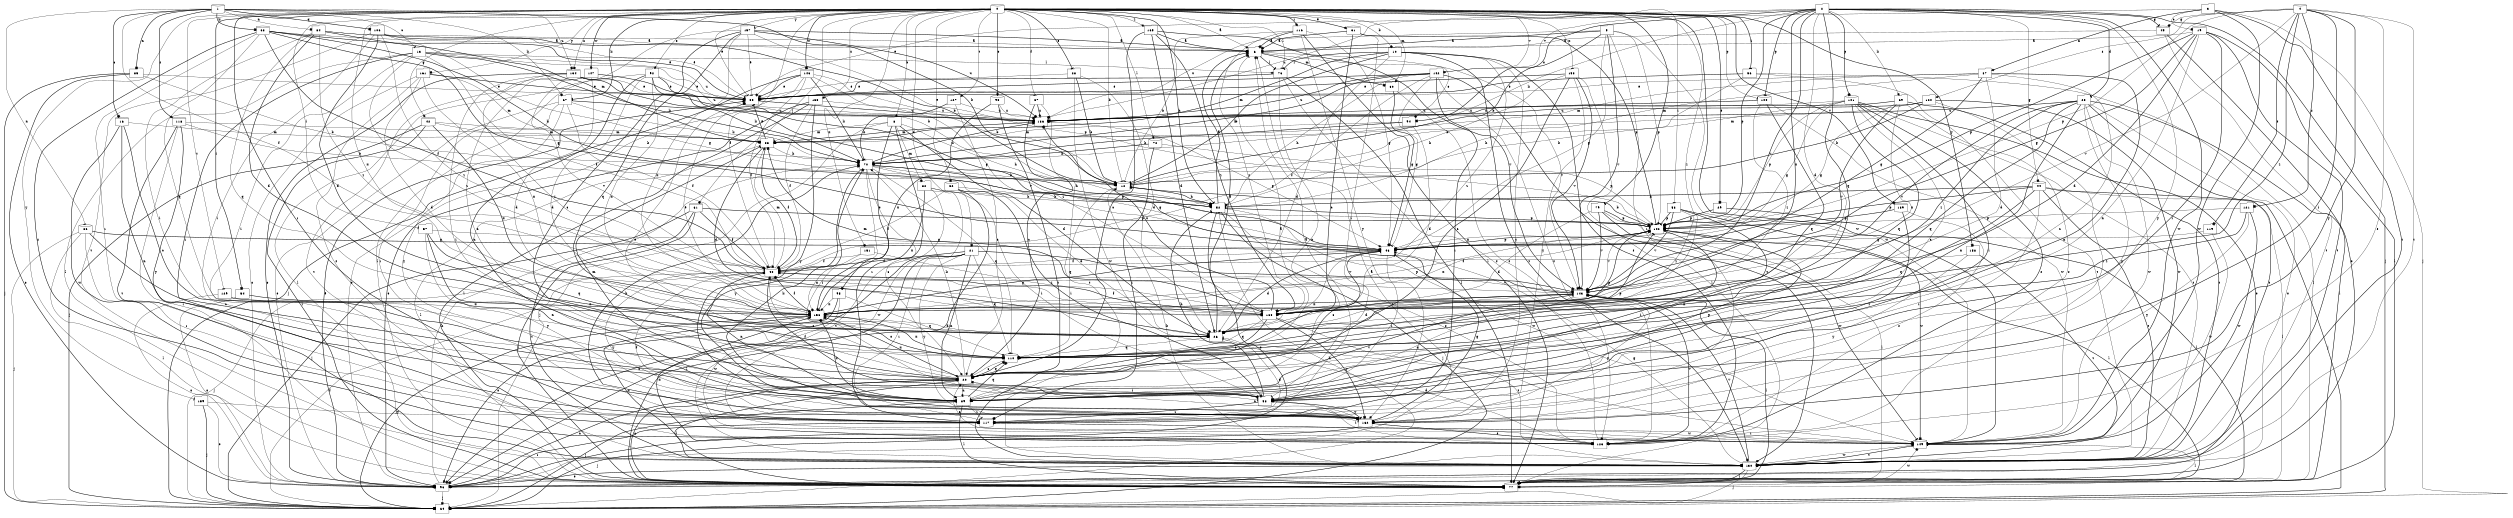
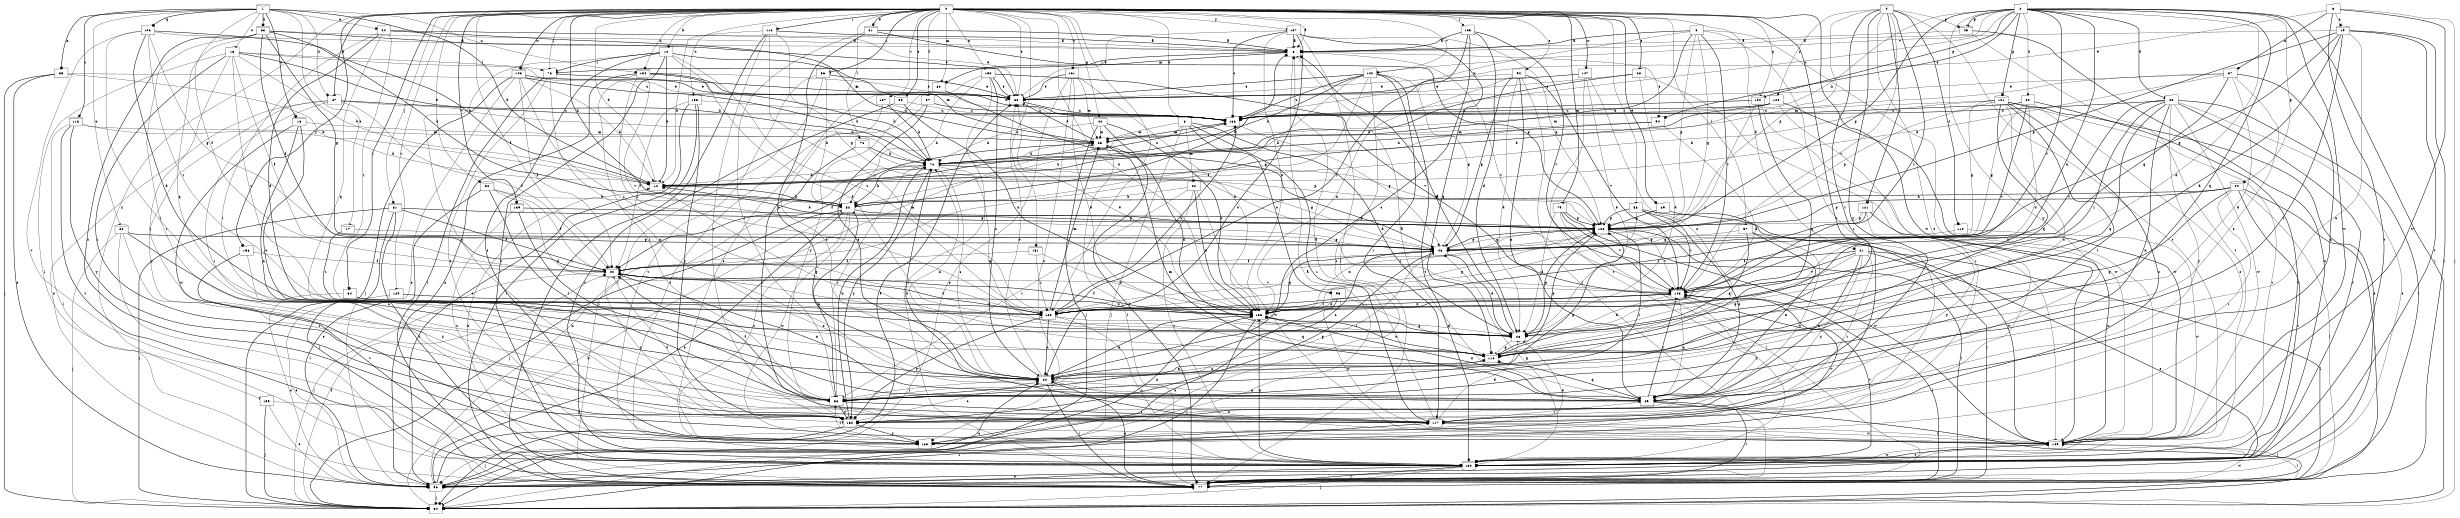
  strict digraph {
    node [shape=folder]
    edge [arrowhead=tee style=solid]
    0 [shape=cylinder]
    6
    8
    10
    12 [shape=cylinder]
    21
    28
    29
    31 [shape=cylinder]
    32 [shape=cylinder]
    33
    37
    40 [shape=cylinder]
    42 [shape=cylinder]
    52
    53
    54
    56
    57
    61 [shape=cylinder]
    67
    72 [shape=cylinder]
    76
    79
    80
    92
    93 [shape=cylinder]
    100 [shape=cylinder]
    116
    117 [shape=cylinder]
    127
    129
    133
    134 [shape=cylinder]
    139 [shape=cylinder]
    142
    146 [shape=cylinder]
    147
    149 [shape=cylinder]
    151 [shape=cylinder]
    153
    156
    157
    158
    159
    161
    165
    168
    94
    143 [shape=cylinder]
    26
    64
    82
    83
    95
    162 [shape=cylinder]
    130 [shape=cylinder]
    123
    110 [shape=cylinder]
    77 [shape=cylinder]
    89
    96 [shape=cylinder]
    102
    58
    20 [shape=cylinder]
    136
    70
    46
    1 [shape=cylinder]
    13
    16 [shape=cylinder]
+   17 [shape=cylinder]
    68 [shape=cylinder]
    84
    85
    86 [shape=cylinder]
    106
    118 [shape=cylinder]
    2
    23
    44 [shape=cylinder]
    45 [shape=cylinder]
    69
    101 [shape=cylinder]
    3
    19 [shape=cylinder]
    87
    4 [shape=cylinder]
    119
    120
    121
    5
    0 -> 6 [arrowhead=diamond label=a]
    0 -> 8 [arrowhead=diamond label=b]
    0 -> 10 [arrowhead=box label=b]
    0 -> 12 [label=b]
    0 -> 21 [arrowhead=box label=d]
    0 -> 28 [label=e style=bold]
    0 -> 29 [arrowhead=box label=e style=bold]
    0 -> 31 [arrowhead=diamond label=e style=bold]
    0 -> 32 [arrowhead=box label=e]
    0 -> 33 [label=e]
    0 -> 37 [label=f]
    0 -> 40 [label=f]
    0 -> 42 [arrowhead=diamond label=g]
    0 -> 52 [label=h style=bold]
    0 -> 53 [label=i]
    0 -> 54 [arrowhead=box label=i style=bold]
    0 -> 56 [label=i style=bold]
    0 -> 57 [label=i]
    0 -> 61 [arrowhead=box label=j]
    0 -> 67 [label=k style=bold]
    0 -> 72 [arrowhead=diamond label=l]
    0 -> 76 [label=l]
    0 -> 79 [label=m style=bold]
    0 -> 80 [arrowhead=diamond label=m]
    0 -> 92 [arrowhead=diamond label=o]
    0 -> 93 [arrowhead=diamond label=o style=bold]
    0 -> 100 [label=p]
    0 -> 116 [arrowhead=diamond label=r style=bold]
    0 -> 117 [arrowhead=diamond label=r style=bold]
    0 -> 127 [arrowhead=diamond label=t]
    0 -> 129 [label=t]
    0 -> 133 [arrowhead=diamond label=u]
    0 -> 134 [arrowhead=box label=u]
    0 -> 139 [arrowhead=box label=v style=bold]
    0 -> 142 [arrowhead=diamond label=v]
    0 -> 146 [arrowhead=box label=w style=bold]
    0 -> 147 [arrowhead=diamond label=w style=bold]
    0 -> 149 [label=w style=bold]
    0 -> 151 [arrowhead=box label=x]
    0 -> 153 [label=x]
    0 -> 156 [arrowhead=diamond label=x]
    0 -> 157 [label=y]
    0 -> 158 [arrowhead=box label=y style=bold]
    0 -> 159 [label=y]
    0 -> 161 [arrowhead=box label=y]
    0 -> 165 [arrowhead=diamond label=z]
    0 -> 168 [arrowhead=diamond label=z]
    6 -> 76 [label=l style=bold]
    6 -> 80 [arrowhead=box label=m style=bold]
    6 -> 94 [arrowhead=box label=o]
    6 -> 143 [arrowhead=box label=v]
    8 -> 52 [arrowhead=diamond label=h]
    8 -> 117 [label=r style=bold]
    8 -> 26 [arrowhead=box label=d style=bold]
    8 -> 64 [label=j]
    8 -> 82 [arrowhead=box label=m]
    8 -> 83 [label=m]
    8 -> 95 [arrowhead=box label=o style=bold]
    10 -> 12 [label=b style=bold]
    10 -> 76 [label=l style=bold]
    10 -> 168 [arrowhead=box label=z]
    10 -> 26 [arrowhead=diamond label=d]
    10 -> 83 [arrowhead=diamond label=m style=bold]
    10 -> 162 [arrowhead=box label=y]
    10 -> 130 [arrowhead=diamond label=t style=bold]
    10 -> 123 [arrowhead=diamond label=s style=bold]
    12 -> 52 [arrowhead=box label=h style=bold]
    12 -> 110 [label=q]
    21 -> 40 [label=f style=bold]
    21 -> 117 [label=r]
    21 -> 143 [label=v style=bold]
    21 -> 162 [arrowhead=diamond label=y]
    21 -> 110 [label=q]
    21 -> 77 [arrowhead=box label=l style=bold]
    21 -> 89 [arrowhead=diamond label=n style=bold]
    21 -> 96 [arrowhead=box label=o style=bold]
    28 -> 12 [arrowhead=diamond label=b style=bold]
    28 -> 33 [label=e]
    28 -> 149 [label=w]
    28 -> 26 [arrowhead=box label=d]
    29 -> 77 [arrowhead=diamond label=l style=bold]
    29 -> 102 [arrowhead=box label=p style=bold]
    31 -> 6 [arrowhead=box label=a style=bold]
    31 -> 102 [label=p style=bold]
    31 -> 58 [label=i]
    31 -> 20 [label=c style=bold]
    32 -> 40 [label=f]
    32 -> 52 [label=h]
    32 -> 26 [label=d]
    32 -> 96 [arrowhead=box label=o style=bold]
    32 -> 58 [arrowhead=box label=i style=bold]
    33 -> 136 [label=u style=bold]
    37 -> 130 [label=t]
    37 -> 20 [arrowhead=diamond label=c style=bold]
    37 -> 136 [arrowhead=diamond label=u style=bold]
    40 -> 143 [label=v]
    40 -> 64 [label=j]
    40 -> 83 [arrowhead=diamond label=m]
    40 -> 162 [arrowhead=diamond label=y]
    40 -> 89 [label=n style=bold]
    40 -> 20 [arrowhead=diamond label=c]
    42 -> 156 [arrowhead=diamond label=x style=bold]
    42 -> 64 [label=j style=bold]
    42 -> 83 [arrowhead=diamond label=m]
    42 -> 77 [arrowhead=box label=l style=bold]
    42 -> 70 [arrowhead=box label=k]
    52 -> 6 [arrowhead=box label=a style=bold]
    52 -> 149 [arrowhead=diamond label=w]
    52 -> 64 [arrowhead=diamond label=j style=bold]
    52 -> 123 [arrowhead=diamond label=s]
    52 -> 96 [label=o style=bold]
    52 -> 102 [label=p style=bold]
    53 -> 149 [arrowhead=box label=w style=bold]
    53 -> 168 [arrowhead=box label=z]
    53 -> 143 [arrowhead=diamond label=v style=bold]
    53 -> 89 [arrowhead=box label=n style=bold]
    53 -> 102 [label=p style=bold]
    54 -> 156 [arrowhead=box label=x style=bold]
    54 -> 96 [arrowhead=diamond label=o]
    56 -> 33 [arrowhead=diamond label=e style=bold]
    56 -> 52 [label=h]
    56 -> 130 [label=t]
    56 -> 77 [arrowhead=diamond label=l]
    57 -> 162 [label=y]
    57 -> 110 [arrowhead=box label=q style=bold]
    57 -> 89 [label=n style=bold]
    57 -> 46 [arrowhead=diamond label=g]
    61 -> 40 [arrowhead=diamond label=f style=bold]
    61 -> 64 [arrowhead=diamond label=j style=bold]
    61 -> 130 [label=t style=bold]
    61 -> 77 [label=l style=bold]
    61 -> 102 [label=p style=bold]
    67 -> 40 [arrowhead=box label=f]
    67 -> 117 [arrowhead=diamond label=r]
    67 -> 162 [arrowhead=diamond label=y]
    67 -> 96 [label=o]
    67 -> 136 [arrowhead=box label=u style=bold]
    67 -> 70 [arrowhead=diamond label=k]
    72 -> 117 [arrowhead=box label=r style=bold]
    72 -> 102 [arrowhead=box label=p]
    72 -> 70 [arrowhead=box label=k style=bold]
    76 -> 33 [arrowhead=box label=e style=bold]
    76 -> 123 [label=s]
    76 -> 77 [arrowhead=diamond label=l style=bold]
    76 -> 89 [label=n]
    79 -> 149 [label=w style=bold]
    79 -> 143 [arrowhead=box label=v style=bold]
    79 -> 26 [arrowhead=diamond label=d]
    79 -> 77 [arrowhead=diamond label=l]
    79 -> 102 [arrowhead=diamond label=p style=bold]
    80 -> 123 [arrowhead=box label=s]
    80 -> 46 [arrowhead=diamond label=g style=bold]
    92 -> 33 [label=e]
    92 -> 156 [arrowhead=diamond label=x]
    92 -> 143 [arrowhead=box label=v style=bold]
    92 -> 26 [arrowhead=diamond label=d]
    92 -> 77 [label=l]
    92 -> 89 [arrowhead=box label=n style=bold]
    92 -> 46 [arrowhead=diamond label=g style=bold]
    93 -> 156 [arrowhead=diamond label=x style=bold]
    93 -> 130 [arrowhead=diamond label=t style=bold]
    93 -> 136 [arrowhead=box label=u]
    100 -> 149 [label=w]
    100 -> 168 [arrowhead=box label=z]
    100 -> 110 [label=q style=bold]
    100 -> 136 [arrowhead=box label=u style=bold]
    116 -> 6 [arrowhead=box label=a style=bold]
    116 -> 12 [label=b]
    116 -> 168 [arrowhead=box label=z]
    116 -> 162 [arrowhead=diamond label=y]
    116 -> 77 [arrowhead=diamond label=l style=bold]
    116 -> 46 [arrowhead=diamond label=g]
    117 -> 6 [arrowhead=diamond label=a]
    117 -> 149 [label=w]
    117 -> 26 [label=d]
    117 -> 70 [arrowhead=box label=k style=bold]
    127 -> 20 [arrowhead=diamond label=c]
    127 -> 136 [label=u]
    127 -> 70 [label=k style=bold]
    129 -> 156 [label=x style=bold]
    129 -> 96 [arrowhead=diamond label=o]
    133 -> 40 [arrowhead=box label=f]
    133 -> 162 [label=y style=bold]
    133 -> 77 [arrowhead=box label=l style=bold]
    133 -> 96 [arrowhead=diamond label=o style=bold]
    133 -> 136 [label=u]
    134 -> 33 [arrowhead=diamond label=e]
    134 -> 168 [label=z]
    134 -> 143 [label=v]
    134 -> 96 [label=o style=bold]
    134 -> 58 [label=i]
    134 -> 136 [label=u style=bold]
    134 -> 70 [arrowhead=box label=k style=bold]
    139 -> 123 [arrowhead=box label=s]
    139 -> 102 [arrowhead=box label=p style=bold]
    139 -> 58 [label=i style=bold]
    142 -> 33 [label=e style=bold]
    142 -> 40 [arrowhead=diamond label=f]
    142 -> 52 [label=h]
    142 -> 117 [arrowhead=diamond label=r style=bold]
    142 -> 130 [arrowhead=diamond label=t style=bold]
    142 -> 123 [label=s]
    142 -> 136 [label=u style=bold]
    142 -> 70 [label=k style=bold]
    142 -> 46 [label=g]
    146 -> 12 [arrowhead=diamond label=b]
    146 -> 33 [arrowhead=diamond label=e style=bold]
    146 -> 40 [arrowhead=box label=f]
    146 -> 168 [arrowhead=box label=z]
    146 -> 64 [label=j style=bold]
    146 -> 96 [arrowhead=diamond label=o]
    146 -> 70 [label=k style=bold]
    147 -> 33 [arrowhead=box label=e style=bold]
    147 -> 26 [label=d]
    147 -> 130 [arrowhead=box label=t]
    147 -> 20 [arrowhead=diamond label=c]
    149 -> 117 [label=r]
    149 -> 130 [label=t style=bold]
    149 -> 77 [arrowhead=diamond label=l]
    149 -> 20 [arrowhead=diamond label=c]
    151 -> 40 [label=f]
    151 -> 156 [arrowhead=box label=x]
    151 -> 168 [arrowhead=box label=z]
    153 -> 33 [label=e style=bold]
    153 -> 52 [arrowhead=diamond label=h]
    153 -> 143 [arrowhead=diamond label=v style=bold]
    153 -> 162 [arrowhead=diamond label=y]
    153 -> 77 [label=l]
    153 -> 20 [label=c style=bold]
    156 -> 33 [arrowhead=box label=e]
    156 -> 40 [arrowhead=box label=f style=bold]
    156 -> 26 [arrowhead=box label=d]
    156 -> 64 [arrowhead=diamond label=j style=bold]
    156 -> 102 [arrowhead=box label=p]
    156 -> 46 [label=g style=bold]
    157 -> 6 [label=a style=bold]
    157 -> 33 [label=e]
    157 -> 156 [arrowhead=box label=x]
    157 -> 110 [arrowhead=box label=q style=bold]
    157 -> 77 [arrowhead=diamond label=l]
    157 -> 102 [arrowhead=diamond label=p]
    157 -> 20 [label=c style=bold]
    157 -> 136 [arrowhead=box label=u style=bold]
    158 -> 40 [label=f]
    158 -> 162 [arrowhead=diamond label=y]
    158 -> 130 [arrowhead=box label=t style=bold]
    159 -> 64 [arrowhead=diamond label=j style=bold]
    159 -> 162 [label=y]
    159 -> 96 [label=o]
    161 -> 33 [label=e style=bold]
    161 -> 156 [arrowhead=diamond label=x]
    161 -> 26 [arrowhead=diamond label=d]
    161 -> 83 [arrowhead=diamond label=m]
    161 -> 123 [arrowhead=box label=s]
    161 -> 96 [arrowhead=box label=o]
    165 -> 6 [arrowhead=box label=a style=bold]
    165 -> 168 [label=z style=bold]
    165 -> 143 [arrowhead=box label=v style=bold]
    165 -> 26 [arrowhead=diamond label=d style=bold]
    165 -> 20 [arrowhead=box label=c style=bold]
    168 -> 40 [arrowhead=box label=f style=bold]
    168 -> 83 [arrowhead=box label=m style=bold]
    168 -> 162 [arrowhead=box label=y style=bold]
    168 -> 130 [arrowhead=diamond label=t]
    168 -> 110 [arrowhead=diamond label=q]
    168 -> 20 [arrowhead=diamond label=c style=bold]
    168 -> 136 [arrowhead=box label=u style=bold]
    94 -> 26 [label=d]
    94 -> 83 [arrowhead=box label=m]
    94 -> 70 [label=k style=bold]
    143 -> 156 [arrowhead=diamond label=x style=bold]
    143 -> 168 [label=z style=bold]
    143 -> 26 [arrowhead=diamond label=d]
    143 -> 162 [label=y]
    143 -> 77 [arrowhead=box label=l style=bold]
    143 -> 89 [label=n]
    26 -> 6 [arrowhead=box label=a style=bold]
    26 -> 110 [label=q]
    26 -> 102 [arrowhead=box label=p style=bold]
    64 -> 40 [arrowhead=box label=f]
    64 -> 52 [label=h]
    82 -> 52 [arrowhead=box label=h]
    82 -> 149 [label=w]
    82 -> 156 [label=x style=bold]
    82 -> 130 [label=t]
    82 -> 58 [label=i]
    83 -> 33 [label=e style=bold]
    83 -> 40 [arrowhead=box label=f style=bold]
    83 -> 26 [label=d style=bold]
    83 -> 77 [arrowhead=diamond label=l]
    83 -> 70 [label=k]
    95 -> 149 [arrowhead=diamond label=w]
    95 -> 156 [arrowhead=diamond label=x]
    95 -> 110 [arrowhead=diamond label=q]
    95 -> 96 [arrowhead=diamond label=o style=bold]
    162 -> 40 [label=f]
    162 -> 64 [arrowhead=box label=j style=bold]
    162 -> 123 [arrowhead=box label=s style=bold]
    162 -> 20 [arrowhead=box label=c]
    162 -> 70 [arrowhead=box label=k style=bold]
    162 -> 46 [label=g style=bold]
    130 -> 12 [arrowhead=diamond label=b]
    130 -> 149 [arrowhead=box label=w]
    130 -> 156 [label=x style=bold]
    130 -> 143 [arrowhead=diamond label=v style=bold]
    130 -> 64 [arrowhead=diamond label=j]
    130 -> 77 [arrowhead=box label=l style=bold]
    130 -> 96 [arrowhead=box label=o style=bold]
    130 -> 46 [arrowhead=box label=g]
    123 -> 156 [arrowhead=diamond label=x style=bold]
    123 -> 143 [arrowhead=box label=v style=bold]
    123 -> 26 [label=d]
    123 -> 58 [arrowhead=diamond label=i]
    110 -> 156 [arrowhead=box label=x style=bold]
    110 -> 102 [label=p style=bold]
    110 -> 20 [label=c]
    77 -> 149 [arrowhead=box label=w]
    77 -> 20 [label=c style=bold]
    89 -> 6 [label=a]
    89 -> 117 [label=r]
    89 -> 156 [arrowhead=box label=x style=bold]
    89 -> 143 [label=v style=bold]
    89 -> 64 [label=j style=bold]
    89 -> 83 [label=m style=bold]
    89 -> 110 [arrowhead=box label=q style=bold]
    89 -> 77 [arrowhead=box label=l style=bold]
    96 -> 6 [arrowhead=diamond label=a]
    96 -> 33 [arrowhead=diamond label=e style=bold]
    96 -> 117 [arrowhead=diamond label=r style=bold]
    96 -> 64 [arrowhead=box label=j]
    96 -> 20 [arrowhead=diamond label=c style=bold]
    96 -> 70 [arrowhead=box label=k]
    102 -> 12 [arrowhead=box label=b style=bold]
    102 -> 156 [label=x]
    102 -> 143 [label=v]
    102 -> 77 [arrowhead=diamond label=l style=bold]
    102 -> 58 [arrowhead=box label=i style=bold]
-   102 -> 46 [arrowhead=diamond label=x]
+   102 -> 46 [arrowhead=diamond label=g]
    58 -> 40 [arrowhead=diamond label=f style=bold]
    58 -> 52 [label=h style=bold]
    58 -> 117 [label=r style=bold]
    58 -> 162 [label=y style=bold]
    58 -> 102 [arrowhead=diamond label=p style=bold]
    20 -> 33 [arrowhead=box label=e]
    20 -> 156 [arrowhead=box label=x style=bold]
    20 -> 110 [arrowhead=box label=q style=bold]
    20 -> 77 [arrowhead=diamond label=l style=bold]
    20 -> 89 [arrowhead=diamond label=n]
    20 -> 58 [label=i]
    20 -> 70 [arrowhead=diamond label=k]
    136 -> 83 [label=m style=bold]
    136 -> 46 [arrowhead=diamond label=g]
    70 -> 12 [arrowhead=diamond label=b]
    70 -> 52 [arrowhead=box label=h style=bold]
    70 -> 162 [arrowhead=box label=y style=bold]
    70 -> 110 [label=q]
    70 -> 102 [label=p]
    70 -> 58 [label=i]
    70 -> 20 [arrowhead=diamond label=c]
    70 -> 136 [arrowhead=box label=u style=bold]
    70 -> 46 [arrowhead=box label=g]
    46 -> 40 [label=f]
    46 -> 26 [arrowhead=box label=d style=bold]
    46 -> 102 [arrowhead=box label=p style=bold]
    46 -> 58 [arrowhead=diamond label=i]
    46 -> 20 [arrowhead=box label=c style=bold]
    1 -> 12 [arrowhead=box label=b style=bold]
    1 -> 40 [label=f]
    1 -> 67 [arrowhead=box label=k]
    1 -> 134 [arrowhead=box label=u]
    1 -> 13 [label=c]
    1 -> 16 [arrowhead=box label=c style=bold]
+   1 -> 17 [label=c]
    1 -> 68 [arrowhead=box label=k style=bold]
    1 -> 84 [arrowhead=box label=n]
    1 -> 85 [arrowhead=box label=n style=bold]
    1 -> 86 [label=n]
    1 -> 106 [arrowhead=box label=q style=bold]
    1 -> 118 [arrowhead=diamond label=s style=bold]
    13 -> 12 [arrowhead=box label=b]
    13 -> 40 [label=f]
    13 -> 76 [arrowhead=diamond label=l]
    13 -> 117 [arrowhead=box label=r style=bold]
    13 -> 168 [arrowhead=box label=z]
    13 -> 77 [label=l]
    13 -> 58 [label=i]
    13 -> 136 [label=u]
    13 -> 70 [label=k style=bold]
    16 -> 149 [label=w style=bold]
    16 -> 83 [arrowhead=box label=m]
    16 -> 89 [label=n style=bold]
    16 -> 20 [label=c style=bold]
+   17 -> 168 [label=z style=bold]
+   17 -> 46 [arrowhead=box label=g]
    68 -> 6 [arrowhead=diamond label=a]
    68 -> 33 [label=e style=bold]
    68 -> 40 [label=f style=bold]
    68 -> 52 [label=h style=bold]
    68 -> 117 [label=r]
    68 -> 123 [arrowhead=diamond label=s style=bold]
    68 -> 110 [arrowhead=diamond label=q]
    68 -> 46 [label=g style=bold]
    84 -> 6 [arrowhead=diamond label=a]
    84 -> 33 [label=e]
    84 -> 168 [arrowhead=box label=z]
    84 -> 26 [arrowhead=box label=d style=bold]
    84 -> 83 [arrowhead=box label=m style=bold]
    84 -> 110 [arrowhead=diamond label=q]
    84 -> 58 [arrowhead=diamond label=i]
    85 -> 12 [arrowhead=diamond label=b]
    85 -> 33 [arrowhead=box label=e]
    85 -> 64 [arrowhead=box label=j style=bold]
    85 -> 96 [arrowhead=diamond label=o style=bold]
    86 -> 117 [arrowhead=box label=r]
    86 -> 64 [arrowhead=box label=j]
    86 -> 77 [label=l]
    86 -> 20 [arrowhead=box label=c style=bold]
    86 -> 46 [label=g style=bold]
    106 -> 6 [arrowhead=diamond label=a]
    106 -> 12 [label=b style=bold]
    106 -> 168 [label=z]
    106 -> 26 [arrowhead=box label=d style=bold]
    106 -> 130 [label=t]
    106 -> 58 [label=i]
    106 -> 46 [label=g]
    118 -> 12 [arrowhead=box label=b]
    118 -> 83 [label=m]
    118 -> 162 [arrowhead=box label=y style=bold]
    118 -> 130 [label=t style=bold]
    118 -> 77 [label=l]
    2 -> 100 [label=p style=bold]
    2 -> 142 [label=v]
    2 -> 149 [label=w style=bold]
    2 -> 156 [arrowhead=diamond label=x style=bold]
    2 -> 94 [arrowhead=box label=o style=bold]
    2 -> 143 [arrowhead=box label=v style=bold]
    2 -> 26 [arrowhead=box label=d]
    2 -> 64 [label=j style=bold]
    2 -> 162 [arrowhead=box label=y]
    2 -> 110 [arrowhead=diamond label=q style=bold]
    2 -> 102 [arrowhead=box label=p style=bold]
    2 -> 136 [arrowhead=box label=u]
    2 -> 70 [arrowhead=box label=k]
    2 -> 23 [label=d style=bold]
    2 -> 44 [arrowhead=box label=g]
    2 -> 45 [label=g style=bold]
    2 -> 69 [arrowhead=diamond label=k]
    2 -> 101 [arrowhead=box label=p style=bold]
    23 -> 149 [label=w]
    23 -> 168 [arrowhead=diamond label=z style=bold]
    23 -> 143 [arrowhead=diamond label=v style=bold]
    23 -> 162 [arrowhead=diamond label=y]
    23 -> 130 [arrowhead=diamond label=t style=bold]
    23 -> 110 [arrowhead=diamond label=q style=bold]
    23 -> 77 [arrowhead=diamond label=l style=bold]
    23 -> 89 [arrowhead=diamond label=n style=bold]
    23 -> 96 [arrowhead=box label=o]
    23 -> 136 [arrowhead=diamond label=u style=bold]
    44 -> 52 [label=h style=bold]
    44 -> 117 [arrowhead=box label=r]
    44 -> 64 [arrowhead=diamond label=j style=bold]
    44 -> 130 [label=t style=bold]
    44 -> 110 [label=q style=bold]
    44 -> 77 [arrowhead=box label=l]
    44 -> 102 [arrowhead=diamond label=p style=bold]
    45 -> 6 [label=a]
    45 -> 130 [arrowhead=box label=t]
    45 -> 96 [arrowhead=diamond label=o style=bold]
    69 -> 156 [label=x]
    69 -> 143 [label=v style=bold]
    69 -> 130 [arrowhead=diamond label=t style=bold]
    69 -> 123 [arrowhead=diamond label=s]
    69 -> 136 [arrowhead=box label=u style=bold]
    69 -> 46 [label=g]
    101 -> 12 [label=b]
    101 -> 130 [label=t]
    101 -> 123 [arrowhead=diamond label=s style=bold]
    101 -> 110 [arrowhead=box label=q style=bold]
    101 -> 96 [arrowhead=diamond label=o style=bold]
    101 -> 102 [arrowhead=box label=p]
    101 -> 58 [label=i style=bold]
    101 -> 20 [arrowhead=box label=c]
    101 -> 136 [arrowhead=diamond label=u]
    101 -> 46 [arrowhead=diamond label=g]
    3 -> 33 [arrowhead=box label=e]
    3 -> 149 [label=w style=bold]
    3 -> 64 [arrowhead=box label=j]
    3 -> 130 [label=t style=bold]
    3 -> 19 [arrowhead=box label=c]
    3 -> 87 [arrowhead=diamond label=n style=bold]
    19 -> 6 [arrowhead=box label=a]
    19 -> 26 [arrowhead=box label=d style=bold]
    19 -> 130 [arrowhead=diamond label=t style=bold]
    19 -> 77 [arrowhead=box label=l style=bold]
    19 -> 89 [arrowhead=diamond label=n]
    19 -> 102 [arrowhead=diamond label=p style=bold]
    19 -> 58 [arrowhead=box label=i style=bold]
    19 -> 46 [arrowhead=diamond label=g style=bold]
    87 -> 12 [label=b]
    87 -> 33 [arrowhead=diamond label=e]
    87 -> 26 [arrowhead=box label=d]
    87 -> 83 [label=m]
    87 -> 89 [arrowhead=diamond label=n style=bold]
    87 -> 20 [label=c]
    87 -> 46 [label=g style=bold]
    4 -> 168 [label=z style=bold]
    4 -> 143 [label=v]
    4 -> 162 [arrowhead=box label=y style=bold]
    4 -> 130 [label=t]
    4 -> 123 [arrowhead=diamond label=s]
    4 -> 102 [arrowhead=box label=p]
    4 -> 58 [arrowhead=box label=i style=bold]
    4 -> 45 [arrowhead=box label=g]
    4 -> 119 [arrowhead=box label=s style=bold]
    4 -> 120 [arrowhead=diamond label=s]
    4 -> 121 [arrowhead=box label=s style=bold]
    119 -> 149 [arrowhead=diamond label=w]
    119 -> 46 [arrowhead=diamond label=g]
    120 -> 12 [label=b style=bold]
    120 -> 117 [arrowhead=diamond label=r]
    120 -> 149 [label=w style=bold]
    120 -> 83 [arrowhead=box label=m]
    120 -> 136 [label=u style=bold]
    121 -> 149 [label=w style=bold]
    121 -> 168 [arrowhead=box label=z style=bold]
    121 -> 162 [label=y]
    121 -> 102 [arrowhead=box label=p]
    5 -> 6 [label=a style=bold]
    5 -> 12 [label=b style=bold]
    5 -> 117 [arrowhead=box label=r]
    5 -> 149 [label=w]
    5 -> 143 [label=v style=bold]
    5 -> 102 [arrowhead=diamond label=p]
    5 -> 136 [arrowhead=box label=u]
    5 -> 46 [arrowhead=diamond label=g]
  }
